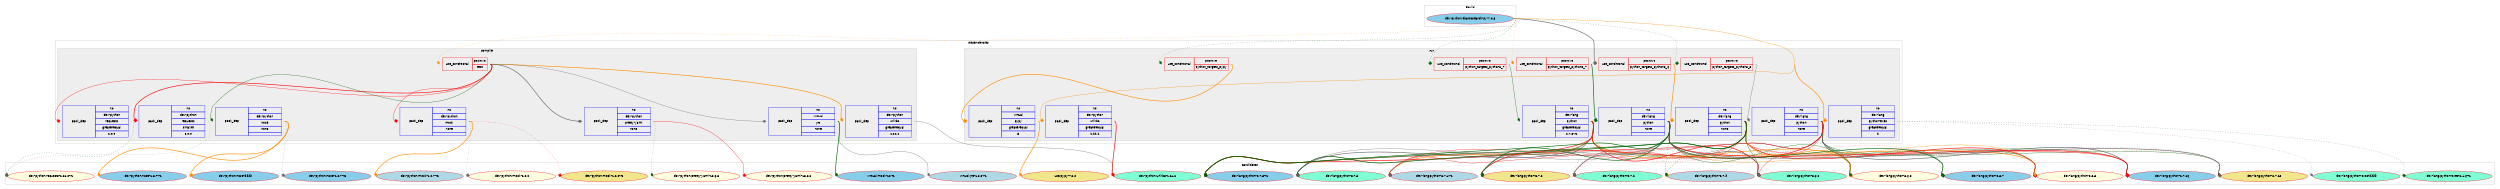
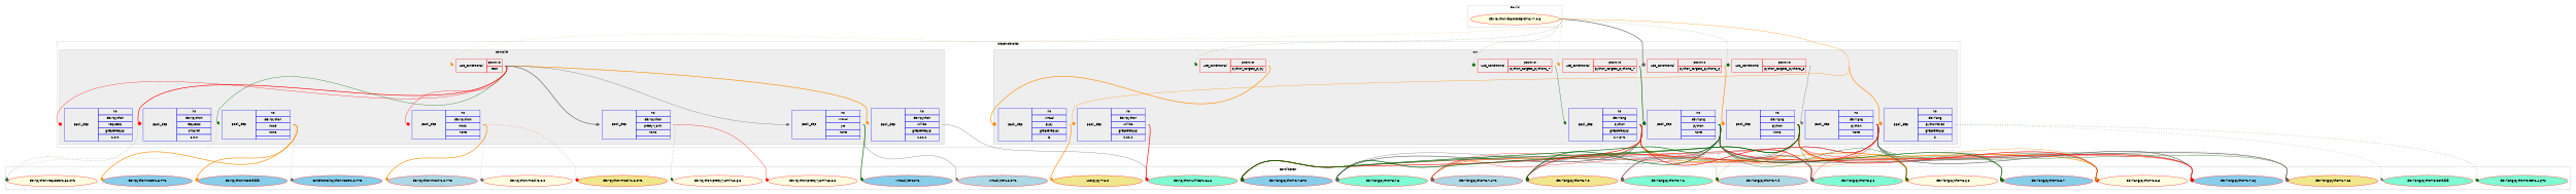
  digraph {
    compound=true
    concentrate=true
    fontname=Helvetica
    fontsize=10
    newrank=true
    rankdir=TB
    ranksep=1.5
    node [color=red fontname=Helvetica fontsize=10 style=filled]
    edge [arrowhead=diamond color=gray40 headport=w style=bold tailport=e weight=100]
-   n1 [fillcolor=skyblue label="dev-python/elasticsearch-py-7.0.5" width=4]
+   n1 [fillcolor=lightyellow label="dev-python/elasticsearch-py-7.0.5" width=4]
    n2 [color=blue label=<<TABLE BORDER="0" CELLBORDER="1" CELLSPACING="0" CELLPADDING="4" WIDTH="220"><TR><TD ROWSPAN="6" CELLPADDING="30">pack_dep</TD></TR><TR><TD WIDTH="110">no</TD></TR><TR><TD>dev-python</TD></TR><TR><TD>urllib3</TD></TR><TR><TD>greaterequal</TD></TR><TR><TD>1.21.1</TD></TR></TABLE>> shape=none style=""]
    n3 [color=blue label=<<TABLE BORDER="0" CELLBORDER="1" CELLSPACING="0" CELLPADDING="4" WIDTH="220"><TR><TD ROWSPAN="6" CELLPADDING="30">pack_dep</TD></TR><TR><TD WIDTH="110">no</TD></TR><TR><TD>dev-python</TD></TR><TR><TD>requests</TD></TR><TR><TD>greaterequal</TD></TR><TR><TD>2.0.0</TD></TR></TABLE>> shape=none style=""]
    n4 [color=blue label=<<TABLE BORDER="0" CELLBORDER="1" CELLSPACING="0" CELLPADDING="4" WIDTH="220"><TR><TD ROWSPAN="6" CELLPADDING="30">pack_dep</TD></TR><TR><TD WIDTH="110">no</TD></TR><TR><TD>dev-python</TD></TR><TR><TD>requests</TD></TR><TR><TD>smaller</TD></TR><TR><TD>3.0.0</TD></TR></TABLE>> shape=none style=""]
    n5 [color=blue label=<<TABLE BORDER="0" CELLBORDER="1" CELLSPACING="0" CELLPADDING="4" WIDTH="220"><TR><TD ROWSPAN="6" CELLPADDING="30">pack_dep</TD></TR><TR><TD WIDTH="110">no</TD></TR><TR><TD>dev-python</TD></TR><TR><TD>nose</TD></TR><TR><TD>none</TD></TR><TR><TD></TD></TR></TABLE>> shape=none style=""]
    n6 [color=blue label=<<TABLE BORDER="0" CELLBORDER="1" CELLSPACING="0" CELLPADDING="4" WIDTH="220"><TR><TD ROWSPAN="6" CELLPADDING="30">pack_dep</TD></TR><TR><TD WIDTH="110">no</TD></TR><TR><TD>dev-python</TD></TR><TR><TD>mock</TD></TR><TR><TD>none</TD></TR><TR><TD></TD></TR></TABLE>> shape=none style=""]
    n7 [color=blue label=<<TABLE BORDER="0" CELLBORDER="1" CELLSPACING="0" CELLPADDING="4" WIDTH="220"><TR><TD ROWSPAN="6" CELLPADDING="30">pack_dep</TD></TR><TR><TD WIDTH="110">no</TD></TR><TR><TD>dev-python</TD></TR><TR><TD>pretty-yaml</TD></TR><TR><TD>none</TD></TR><TR><TD></TD></TR></TABLE>> shape=none style=""]
    n8 [color=blue label=<<TABLE BORDER="0" CELLBORDER="1" CELLSPACING="0" CELLPADDING="4" WIDTH="220"><TR><TD ROWSPAN="6" CELLPADDING="30">pack_dep</TD></TR><TR><TD WIDTH="110">no</TD></TR><TR><TD>virtual</TD></TR><TR><TD>jre</TD></TR><TR><TD>none</TD></TR><TR><TD></TD></TR></TABLE>> shape=none style=""]
    n9 [label=<<TABLE BORDER="0" CELLBORDER="1" CELLSPACING="0" CELLPADDING="4"><TR><TD ROWSPAN="3" CELLPADDING="10">use_conditional</TD></TR><TR><TD>positive</TD></TR><TR><TD>test</TD></TR></TABLE>> shape=none style=""]
    n10 [color=blue label=<<TABLE BORDER="0" CELLBORDER="1" CELLSPACING="0" CELLPADDING="4" WIDTH="220"><TR><TD ROWSPAN="6" CELLPADDING="30">pack_dep</TD></TR><TR><TD WIDTH="110">no</TD></TR><TR><TD>dev-lang</TD></TR><TR><TD>python</TD></TR><TR><TD>greaterequal</TD></TR><TR><TD>2.7.5-r2</TD></TR></TABLE>> shape=none style=""]
    n11 [label=<<TABLE BORDER="0" CELLBORDER="1" CELLSPACING="0" CELLPADDING="4"><TR><TD ROWSPAN="3" CELLPADDING="10">use_conditional</TD></TR><TR><TD>positive</TD></TR><TR><TD>python_targets_python2_7</TD></TR></TABLE>> shape=none style=""]
    n12 [color=blue label=<<TABLE BORDER="0" CELLBORDER="1" CELLSPACING="0" CELLPADDING="4" WIDTH="220"><TR><TD ROWSPAN="6" CELLPADDING="30">pack_dep</TD></TR><TR><TD WIDTH="110">no</TD></TR><TR><TD>virtual</TD></TR><TR><TD>pypy</TD></TR><TR><TD>greaterequal</TD></TR><TR><TD>5</TD></TR></TABLE>> shape=none style=""]
    n13 [label=<<TABLE BORDER="0" CELLBORDER="1" CELLSPACING="0" CELLPADDING="4"><TR><TD ROWSPAN="3" CELLPADDING="10">use_conditional</TD></TR><TR><TD>positive</TD></TR><TR><TD>python_targets_pypy</TD></TR></TABLE>> shape=none style=""]
    n14 [color=blue label=<<TABLE BORDER="0" CELLBORDER="1" CELLSPACING="0" CELLPADDING="4" WIDTH="220"><TR><TD ROWSPAN="6" CELLPADDING="30">pack_dep</TD></TR><TR><TD WIDTH="110">no</TD></TR><TR><TD>dev-lang</TD></TR><TR><TD>python</TD></TR><TR><TD>none</TD></TR><TR><TD></TD></TR></TABLE>> shape=none style=""]
    n15 [label=<<TABLE BORDER="0" CELLBORDER="1" CELLSPACING="0" CELLPADDING="4"><TR><TD ROWSPAN="3" CELLPADDING="10">use_conditional</TD></TR><TR><TD>positive</TD></TR><TR><TD>python_targets_python3_5</TD></TR></TABLE>> shape=none style=""]
    n16 [color=blue label=<<TABLE BORDER="0" CELLBORDER="1" CELLSPACING="0" CELLPADDING="4" WIDTH="220"><TR><TD ROWSPAN="6" CELLPADDING="30">pack_dep</TD></TR><TR><TD WIDTH="110">no</TD></TR><TR><TD>dev-lang</TD></TR><TR><TD>python</TD></TR><TR><TD>none</TD></TR><TR><TD></TD></TR></TABLE>> shape=none style=""]
    n17 [label=<<TABLE BORDER="0" CELLBORDER="1" CELLSPACING="0" CELLPADDING="4"><TR><TD ROWSPAN="3" CELLPADDING="10">use_conditional</TD></TR><TR><TD>positive</TD></TR><TR><TD>python_targets_python3_6</TD></TR></TABLE>> shape=none style=""]
    n18 [color=blue label=<<TABLE BORDER="0" CELLBORDER="1" CELLSPACING="0" CELLPADDING="4" WIDTH="220"><TR><TD ROWSPAN="6" CELLPADDING="30">pack_dep</TD></TR><TR><TD WIDTH="110">no</TD></TR><TR><TD>dev-lang</TD></TR><TR><TD>python</TD></TR><TR><TD>none</TD></TR><TR><TD></TD></TR></TABLE>> shape=none style=""]
    n19 [label=<<TABLE BORDER="0" CELLBORDER="1" CELLSPACING="0" CELLPADDING="4"><TR><TD ROWSPAN="3" CELLPADDING="10">use_conditional</TD></TR><TR><TD>positive</TD></TR><TR><TD>python_targets_python3_7</TD></TR></TABLE>> shape=none style=""]
    n20 [color=blue label=<<TABLE BORDER="0" CELLBORDER="1" CELLSPACING="0" CELLPADDING="4" WIDTH="220"><TR><TD ROWSPAN="6" CELLPADDING="30">pack_dep</TD></TR><TR><TD WIDTH="110">no</TD></TR><TR><TD>dev-lang</TD></TR><TR><TD>python-exec</TD></TR><TR><TD>greaterequal</TD></TR><TR><TD>2</TD></TR></TABLE>> shape=none style=""]
    n21 [color=blue label=<<TABLE BORDER="0" CELLBORDER="1" CELLSPACING="0" CELLPADDING="4" WIDTH="220"><TR><TD ROWSPAN="6" CELLPADDING="30">pack_dep</TD></TR><TR><TD WIDTH="110">no</TD></TR><TR><TD>dev-python</TD></TR><TR><TD>urllib3</TD></TR><TR><TD>greaterequal</TD></TR><TR><TD>1.21.1</TD></TR></TABLE>> shape=none style=""]
    n22 [fillcolor=lightyellow label="dev-python/requests-2.21.0-r1" width=4]
    n23 [fillcolor=aquamarine label="dev-python/urllib3-1.24.2" width=4]
    n24 [fillcolor=skyblue label="dev-python/nose-1.3.7-r1" width=4]
-   n25 [fillcolor=skyblue label="dev-python/nose-1.3.7-r3" width=4]
+   n25 [fillcolor=skyblue label="conditional-python/nose-1.3.7-r3" width=4]
    n26 [fillcolor=skyblue label="dev-python/nose-9999" width=4]
    n27 [fillcolor=lightblue label="dev-python/mock-1.0.7-r2" width=4]
    n28 [fillcolor=khaki label="dev-python/mock-1.3.0-r2" width=4]
    n29 [fillcolor=lightyellow label="dev-python/mock-2.0.0" width=4]
    n30 [fillcolor=lightyellow label="dev-python/pretty-yaml-15.6.3" width=4]
    n31 [fillcolor=lightyellow label="dev-python/pretty-yaml-15.8.2" width=4]
    n32 [fillcolor=khaki label="use/pypy-7.2.0" width=4]
    n33 [fillcolor=lightblue label="virtual/jre-1.8.0-r1" width=4]
-   n34 [fillcolor=skyblue label="virtual/mock-11-r1" width=4]
+   n34 [fillcolor=skyblue label="virtual/jre-11-r1" width=4]
    n35 [fillcolor=khaki label="dev-lang/python-2.7.15" width=4]
    n36 [fillcolor=skyblue label="dev-lang/python-2.7.16" width=4]
    n37 [fillcolor=lightyellow label="dev-lang/python-3.5.5" width=4]
    n38 [fillcolor=skyblue label="dev-lang/python-3.5.7" width=4]
    n39 [fillcolor=lightyellow label="dev-lang/python-3.6.5" width=4]
    n40 [fillcolor=aquamarine label="dev-lang/python-3.6.8" width=4]
    n41 [fillcolor=lightblue label="dev-lang/python-3.7.9" width=4]
    n42 [fillcolor=aquamarine label="dev-lang/python-3.7.2" width=4]
    n43 [fillcolor=khaki label="dev-lang/python-3.7.3" width=4]
    n44 [fillcolor=lightblue label="dev-lang/python-3.7.4-r1" width=4]
    n45 [fillcolor=aquamarine label="dev-lang/python-3.7.5" width=4]
    n46 [fillcolor=skyblue label="dev-lang/python-3.7.5-r1" width=4]
    n47 [fillcolor=aquamarine label="dev-lang/python-exec-2.4.6-r1" width=4]
    n48 [fillcolor=aquamarine label="dev-lang/python-exec-9999" width=4]
    subgraph cluster_1 {
      color=gray
      label=<<i>ebuild</i>>
      rank=same
      n1
    }
    subgraph cluster_2 {
      color=gray
      label=<<i>dependencies</i>>
      subgraph cluster_3 {
        color=gray
        fillcolor="#eeeeee"
        label=<<i>compile</i>>
        style=filled
        subgraph sub_4 {
          color=gray
          fillcolor="#eeeeee"
          label=<<i>compile</i>>
          style=filled
          n9
          subgraph sub_5 {
            color=gray
            fillcolor="#eeeeee"
            label=<<i>compile</i>>
            style=filled
            n2
          }
          subgraph sub_6 {
            color=gray
            fillcolor="#eeeeee"
            label=<<i>compile</i>>
            style=filled
            n3
          }
          subgraph sub_7 {
            color=gray
            fillcolor="#eeeeee"
            label=<<i>compile</i>>
            style=filled
            n4
          }
          subgraph sub_8 {
            color=gray
            fillcolor="#eeeeee"
            label=<<i>compile</i>>
            style=filled
            n5
          }
          subgraph sub_9 {
            color=gray
            fillcolor="#eeeeee"
            label=<<i>compile</i>>
            style=filled
            n6
          }
          subgraph sub_10 {
            color=gray
            fillcolor="#eeeeee"
            label=<<i>compile</i>>
            style=filled
            n7
          }
          subgraph sub_11 {
            color=gray
            fillcolor="#eeeeee"
            label=<<i>compile</i>>
            style=filled
            n8
          }
        }
      }
      subgraph cluster_12 {
        color=gray
        fillcolor="#eeeeee"
        label=<<i>compile and run</i>>
        style=filled
      }
      subgraph cluster_13 {
        color=gray
        fillcolor="#eeeeee"
        label=<<i>run</i>>
        style=filled
        subgraph sub_14 {
          color=gray
          fillcolor="#eeeeee"
          label=<<i>run</i>>
          style=filled
          n11
          subgraph sub_15 {
            color=gray
            fillcolor="#eeeeee"
            label=<<i>run</i>>
            style=filled
            n10
          }
        }
        subgraph sub_16 {
          color=gray
          fillcolor="#eeeeee"
          label=<<i>run</i>>
          style=filled
          n13
          subgraph sub_17 {
            color=gray
            fillcolor="#eeeeee"
            label=<<i>run</i>>
            style=filled
            n12
          }
        }
        subgraph sub_18 {
          color=gray
          fillcolor="#eeeeee"
          label=<<i>run</i>>
          style=filled
          n15
          subgraph sub_19 {
            color=gray
            fillcolor="#eeeeee"
            label=<<i>run</i>>
            style=filled
            n14
          }
        }
        subgraph sub_20 {
          color=gray
          fillcolor="#eeeeee"
          label=<<i>run</i>>
          style=filled
          n17
          subgraph sub_21 {
            color=gray
            fillcolor="#eeeeee"
            label=<<i>run</i>>
            style=filled
            n16
          }
        }
        subgraph sub_22 {
          color=gray
          fillcolor="#eeeeee"
          label=<<i>run</i>>
          style=filled
          n19
          subgraph sub_23 {
            color=gray
            fillcolor="#eeeeee"
            label=<<i>run</i>>
            style=filled
            n18
          }
        }
        subgraph sub_24 {
          color=gray
          fillcolor="#eeeeee"
          label=<<i>run</i>>
          style=filled
          n20
        }
        subgraph sub_25 {
          color=gray
          fillcolor="#eeeeee"
          label=<<i>run</i>>
          style=filled
          n21
        }
      }
    }
    subgraph cluster_26 {
      color=gray
      label=<<i>candidates</i>>
      rank=same
      subgraph sub_27 {
        color=black
        label=<<i>candidates</i>>
        nodesep=1
        rank=same
        n22
      }
      subgraph sub_28 {
        color=black
        label=<<i>candidates</i>>
        nodesep=1
        rank=same
        n23
      }
      subgraph sub_29 {
        color=black
        label=<<i>candidates</i>>
        nodesep=1
        rank=same
        n22
      }
      subgraph sub_30 {
        color=black
        label=<<i>candidates</i>>
        nodesep=1
        rank=same
        n24
        n25
        n26
      }
      subgraph sub_31 {
        color=black
        label=<<i>candidates</i>>
        nodesep=1
        rank=same
        n27
        n28
        n29
      }
      subgraph sub_32 {
        color=black
        label=<<i>candidates</i>>
        nodesep=1
        rank=same
        n30
        n31
      }
      subgraph sub_33 {
        color=black
        label=<<i>candidates</i>>
        nodesep=1
        rank=same
        n32
      }
      subgraph sub_34 {
        color=black
        label=<<i>candidates</i>>
        nodesep=1
        rank=same
        n33
        n34
      }
      subgraph sub_35 {
        color=black
        label=<<i>candidates</i>>
        nodesep=1
        rank=same
        n35
        n36
        n37
        n38
        n39
        n40
        n41
        n42
        n43
        n44
        n45
        n46
      }
      subgraph sub_36 {
        color=black
        label=<<i>candidates</i>>
        nodesep=1
        rank=same
        n35
        n36
        n37
        n38
        n39
        n40
        n41
        n42
        n43
        n44
        n45
        n46
      }
      subgraph sub_37 {
        color=black
        label=<<i>candidates</i>>
        nodesep=1
        rank=same
        n35
        n36
        n37
        n38
        n39
        n40
        n41
        n42
        n43
        n44
        n45
        n46
      }
      subgraph sub_38 {
        color=black
        label=<<i>candidates</i>>
        nodesep=1
        rank=same
        n35
        n36
        n37
        n38
        n39
        n40
        n41
        n42
        n43
        n44
        n45
        n46
      }
      subgraph sub_39 {
        color=black
        label=<<i>candidates</i>>
        nodesep=1
        rank=same
        n47
        n48
      }
      subgraph sub_40 {
        color=black
        label=<<i>candidates</i>>
        nodesep=1
        rank=same
        n23
      }
    }
    n1 -> n9 [color=darkorange style=dotted weight=20]
    n1 -> n11 [arrowhead=box color=darkgreen style=dotted weight=20]
    n1 -> n13 [color=darkgreen style=dotted weight=20]
    n1 -> n15 [arrowhead=box color=darkgreen style=dotted weight=20]
    n1 -> n17 [arrowhead=box weight=20]
    n1 -> n19 [color=darkorange style=dotted weight=20]
    n1 -> n20 [arrowhead=box color=darkorange weight=20]
    n1 -> n21 [arrowhead=box color=darkorange style=solid weight=20]
    n2 -> n23 [style=solid]
    n3 -> n22 [arrowhead=box color=darkgreen style=dotted]
    n4 -> n22 [style=dotted]
    n5 -> n24 [color=darkorange]
    n5 -> n25 [arrowhead=box style=dotted]
    n5 -> n26 [arrowhead=box color=darkorange]
    n6 -> n27 [color=darkorange]
    n6 -> n28 [arrowhead=box color=red style=dotted]
    n6 -> n29 [arrowhead=box style=dotted]
    n7 -> n30 [color=darkgreen style=dotted]
    n7 -> n31 [arrowhead=box color=red style=solid]
    n8 -> n33 [style=solid]
    n8 -> n34 [color=darkgreen]
    n9 -> n2 [color=darkorange weight=20]
    n9 -> n3 [arrowhead=box color=red style=solid weight=20]
    n9 -> n4 [arrowhead=box color=red weight=20]
    n9 -> n5 [color=darkgreen style=solid weight=20]
    n9 -> n6 [arrowhead=box color=red style=solid weight=20]
    n9 -> n7 [weight=20]
    n9 -> n8 [style=solid weight=20]
    n10 -> n35 [style=dotted]
    n10 -> n36 [arrowhead=box color=darkgreen style=solid]
    n10 -> n37 [arrowhead=box color=darkorange]
    n10 -> n38 [color=red style=dotted]
    n10 -> n39 [color=darkorange]
    n10 -> n40 [color=red]
    n10 -> n41 [color=darkgreen style=dotted]
    n10 -> n42 [style=dotted]
    n10 -> n43 [arrowhead=box]
    n10 -> n44 [color=darkorange]
    n10 -> n45 [arrowhead=box]
    n10 -> n46 [arrowhead=box color=red]
    n11 -> n10 [color=darkgreen style=solid weight=20]
    n12 -> n32 [color=darkorange]
    n13 -> n12 [arrowhead=box color=darkorange weight=20]
    n14 -> n35 [color=darkgreen style=solid]
    n14 -> n36 [arrowhead=box]
    n14 -> n37 [arrowhead=box color=darkgreen style=solid]
    n14 -> n38 [arrowhead=box style=solid]
    n14 -> n39
    n14 -> n40 [arrowhead=box color=red style=solid]
    n14 -> n41 [color=darkgreen style=dotted]
    n14 -> n42 [style=dotted]
    n14 -> n43 [color=red]
    n14 -> n44 [arrowhead=box color=red style=solid]
    n14 -> n45 [arrowhead=box style=solid]
    n14 -> n46 [color=red style=solid]
    n15 -> n14 [style=solid weight=20]
    n16 -> n35 [color=red style=dotted]
    n16 -> n36 [arrowhead=box color=red style=solid]
    n16 -> n37 [arrowhead=box color=red]
    n16 -> n38 [color=darkgreen style=dotted]
    n16 -> n39 [arrowhead=box color=darkorange]
    n16 -> n40 [color=darkgreen style=solid]
    n16 -> n41 [arrowhead=box color=darkorange style=dotted]
    n16 -> n42 [arrowhead=box color=red style=solid]
    n16 -> n43 [arrowhead=box style=solid]
    n16 -> n44 [color=red style=solid]
    n16 -> n45 [color=darkgreen]
    n16 -> n46 [arrowhead=box color=darkgreen]
    n17 -> n16 [arrowhead=box color=darkorange weight=20]
    n18 -> n35 [arrowhead=box]
    n18 -> n36 [color=red]
    n18 -> n37 [color=darkorange style=solid]
    n18 -> n38 [arrowhead=box color=darkgreen]
    n18 -> n39 [color=darkgreen style=solid]
    n18 -> n40 [arrowhead=box]
    n18 -> n41 [color=darkgreen style=dotted]
    n18 -> n42
    n18 -> n43 [color=darkgreen]
    n18 -> n44 [arrowhead=box style=solid]
    n18 -> n45 [arrowhead=box style=solid]
    n18 -> n46 [color=darkgreen]
    n19 -> n18 [arrowhead=box color=darkgreen weight=20]
    n20 -> n47 [arrowhead=box color=darkgreen style=dotted]
    n20 -> n48 [style=dotted]
    n21 -> n23 [color=red]
  }
